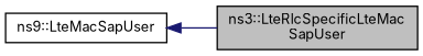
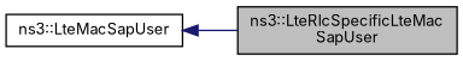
  digraph {
    rankdir=LR
    fontname=Inter
    node [color=black fontname=Inter fontsize=10 shape=record style=filled]
    n1 [fillcolor=grey75 fontcolor=black height=0.2 label="ns3::LteRlcSpecificLteMac\lSapUser" width=0.4]
-   n2 [fillcolor=white height=0.2 label="ns9::LteMacSapUser" width=0.4]
+   n2 [fillcolor=white height=0.2 label="ns3::LteMacSapUser" width=0.4]
    n2 -> n1 [color=midnightblue dir=back fontname=Inter fontsize=10 labelfontname=Helvetica labelfontsize=10 style=solid]
  }
